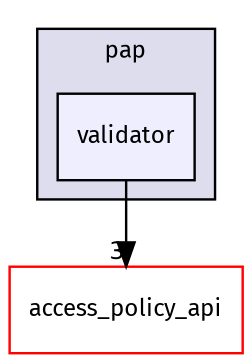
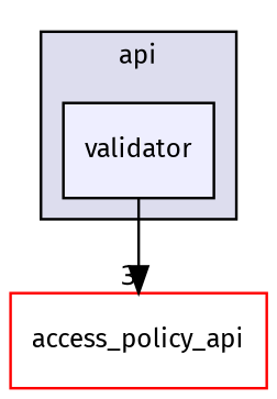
  digraph {
    compound=true
    fontname="Fira Sans"
    node [fontname="Fira Sans" fontsize=10 shape=box style=filled]
    n1 [fillcolor="#eeeeff" label=validator pencolor=black]
    n2 [color=red fillcolor=white label=access_policy_api]
    subgraph cluster_1 {
      bgcolor="#ddddee"
      fontsize=10
-     label=pap
+     label=api
      pencolor=black
      n1
    }
    n1 -> n2 [headlabel=3 labeldistance=1.5 labelfontname=Helvetica labelfontsize=10 fontname="Fira Sans"]
  }
